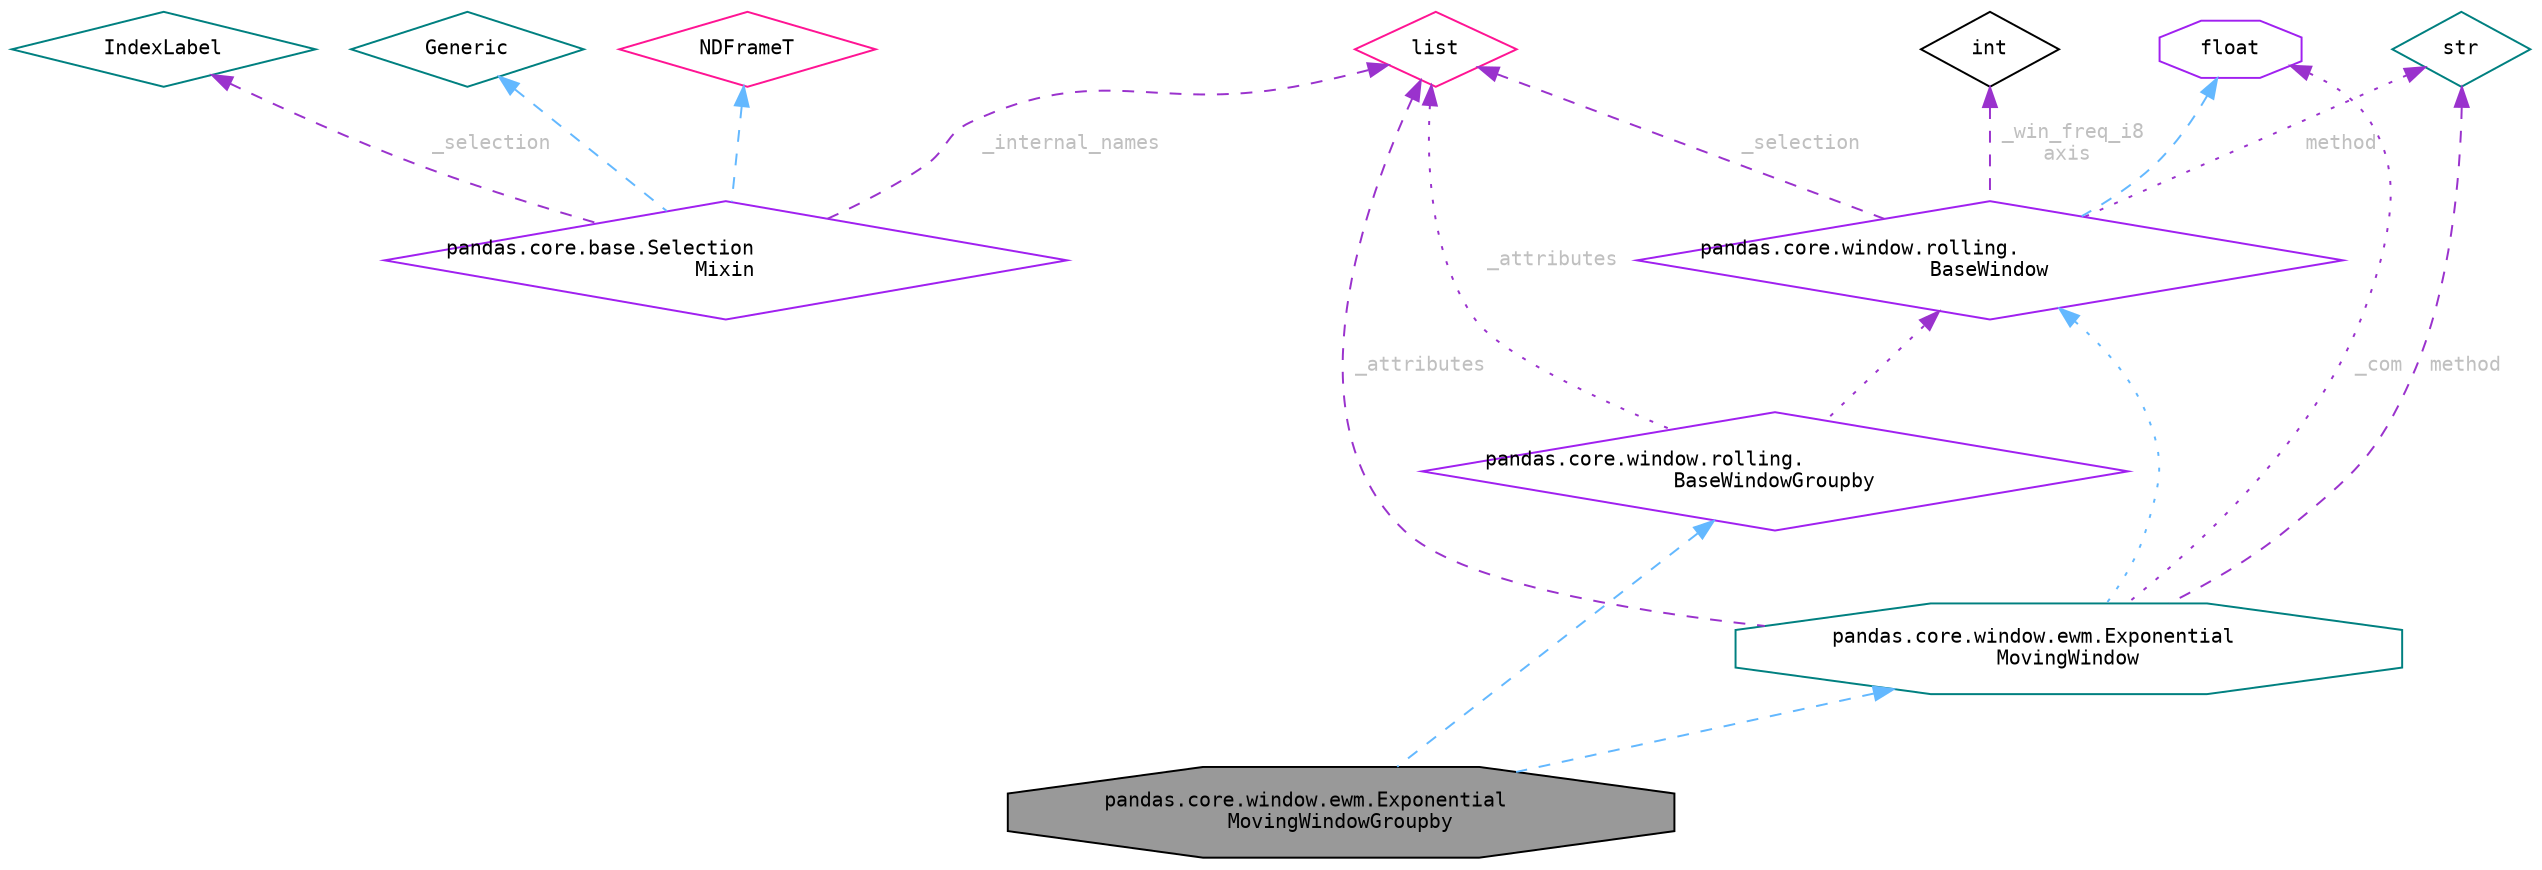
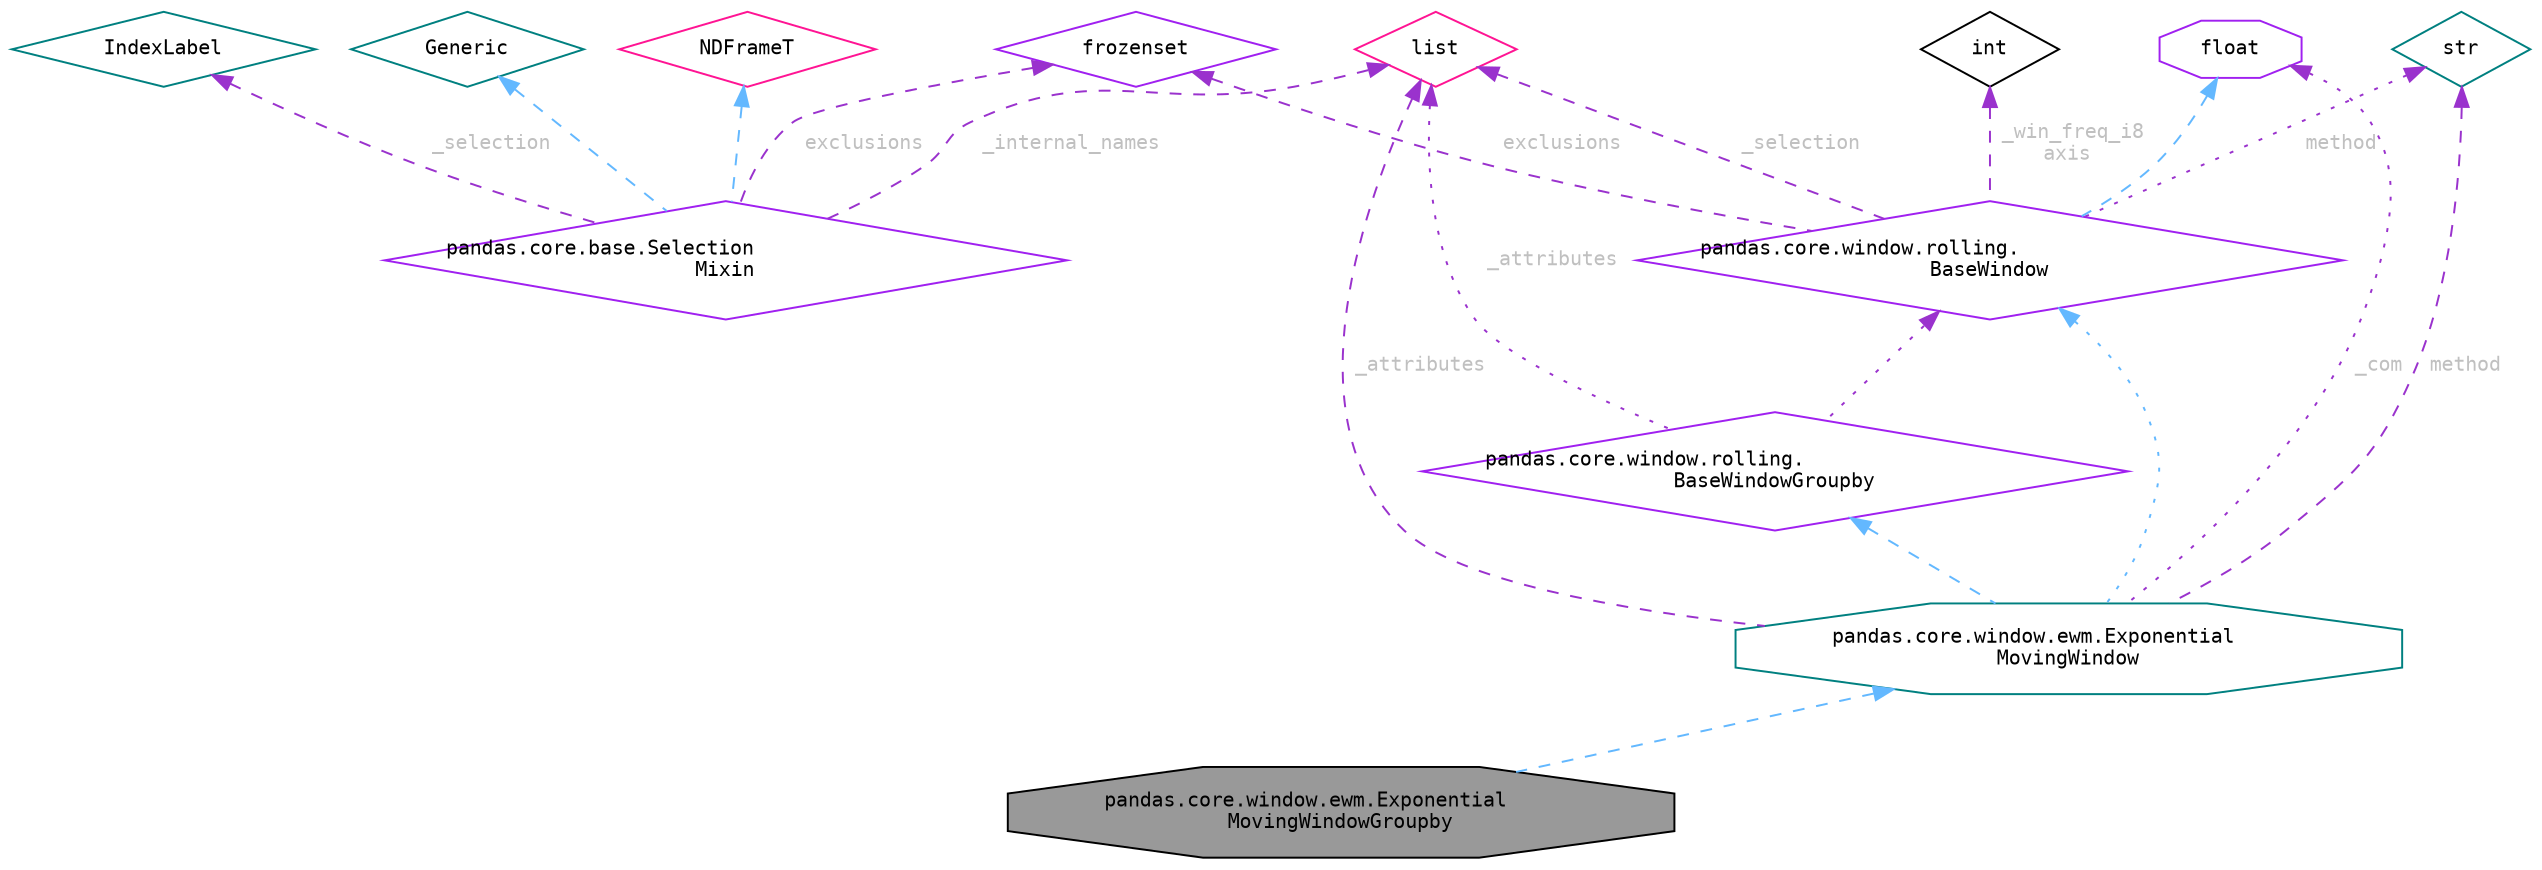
  digraph {
    fontname="DejaVu Sans Mono"
    rankdir=TB
    node [color=purple fillcolor=white fontname="DejaVu Sans Mono" fontsize=10 shape=diamond style=filled]
    edge [color=darkorchid3 dir=back fontname="DejaVu Sans Mono" fontsize=10 labelfontname=Helvetica labelfontsize=10 style=dashed fontcolor=grey]
    n1 [color=black fillcolor=grey60 fontcolor=black height=0.2 label="pandas.core.window.ewm.Exponential\lMovingWindowGroupby" shape=octagon width=0.4]
    n2 [height=0.2 label="pandas.core.window.rolling.\lBaseWindowGroupby" width=0.4]
    n3 [height=0.2 label="pandas.core.window.rolling.\lBaseWindow" width=0.4]
    n4 [color=teal height=0.2 label="pandas.core.window.ewm.Exponential\lMovingWindow" shape=octagon width=0.4]
    n5 [height=0.2 label="pandas.core.base.Selection\lMixin" width=0.4]
    n6 [color=teal height=0.2 label=Generic width=0.4]
    n7 [color=deeppink height=0.2 label=NDFrameT width=0.4]
    n8 [color=teal height=0.2 label=IndexLabel width=0.4]
+   n9 [height=0.2 label=frozenset width=0.4]
    n10 [color=deeppink height=0.2 label=list width=0.4]
    n11 [color=black height=0.2 label=int width=0.4]
    n12 [color=teal height=0.2 label=str width=0.4]
    n13 [height=0.2 label=float shape=octagon width=0.4]
-   n2 -> n1 [color=steelblue1 fontcolor=""]
+   n2 -> n4 [color=steelblue1 fontcolor=""]
    n3 -> n2 [style=dotted fontcolor=""]
    n3 -> n4 [color=steelblue1 style=dotted fontcolor=""]
    n4 -> n1 [color=steelblue1 fontcolor=""]
    n6 -> n5 [color=steelblue1 fontcolor=""]
    n7 -> n5 [color=steelblue1 fontcolor=""]
    n8 -> n5 [label=" _selection"]
+   n9 -> n3 [label=" exclusions"]
+   n9 -> n5 [label=" exclusions"]
    n10 -> n2 [label=" _attributes" style=dotted]
    n10 -> n3 [label=" _selection"]
    n10 -> n4 [label=" _attributes"]
    n10 -> n5 [label=" _internal_names"]
    n11 -> n3 [label=" _win_freq_i8\naxis"]
    n12 -> n3 [label=" method" style=dotted]
    n12 -> n4 [label=" method"]
    n13 -> n3 [color=steelblue1 fontcolor=""]
    n13 -> n4 [label=" _com" style=dotted]
  }
